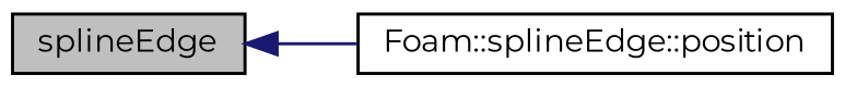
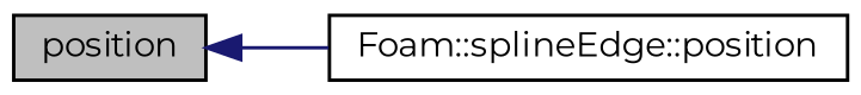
  digraph {
    rankdir=LR
    fontname=Montserrat
    node [color=black fontname=Montserrat fontsize=10 shape=record]
-   n1 [fillcolor=grey75 fontcolor=black height=0.2 label=splineEdge style=filled width=0.4]
+   n1 [fillcolor=grey75 fontcolor=black height=0.2 label=position style=filled width=0.4]
    n2 [height=0.2 label="Foam::splineEdge::position" width=0.4]
    n1 -> n2 [color=midnightblue dir=back fontname=Montserrat fontsize=10 labelfontname=Helvetica labelfontsize=10 style=solid]
  }
